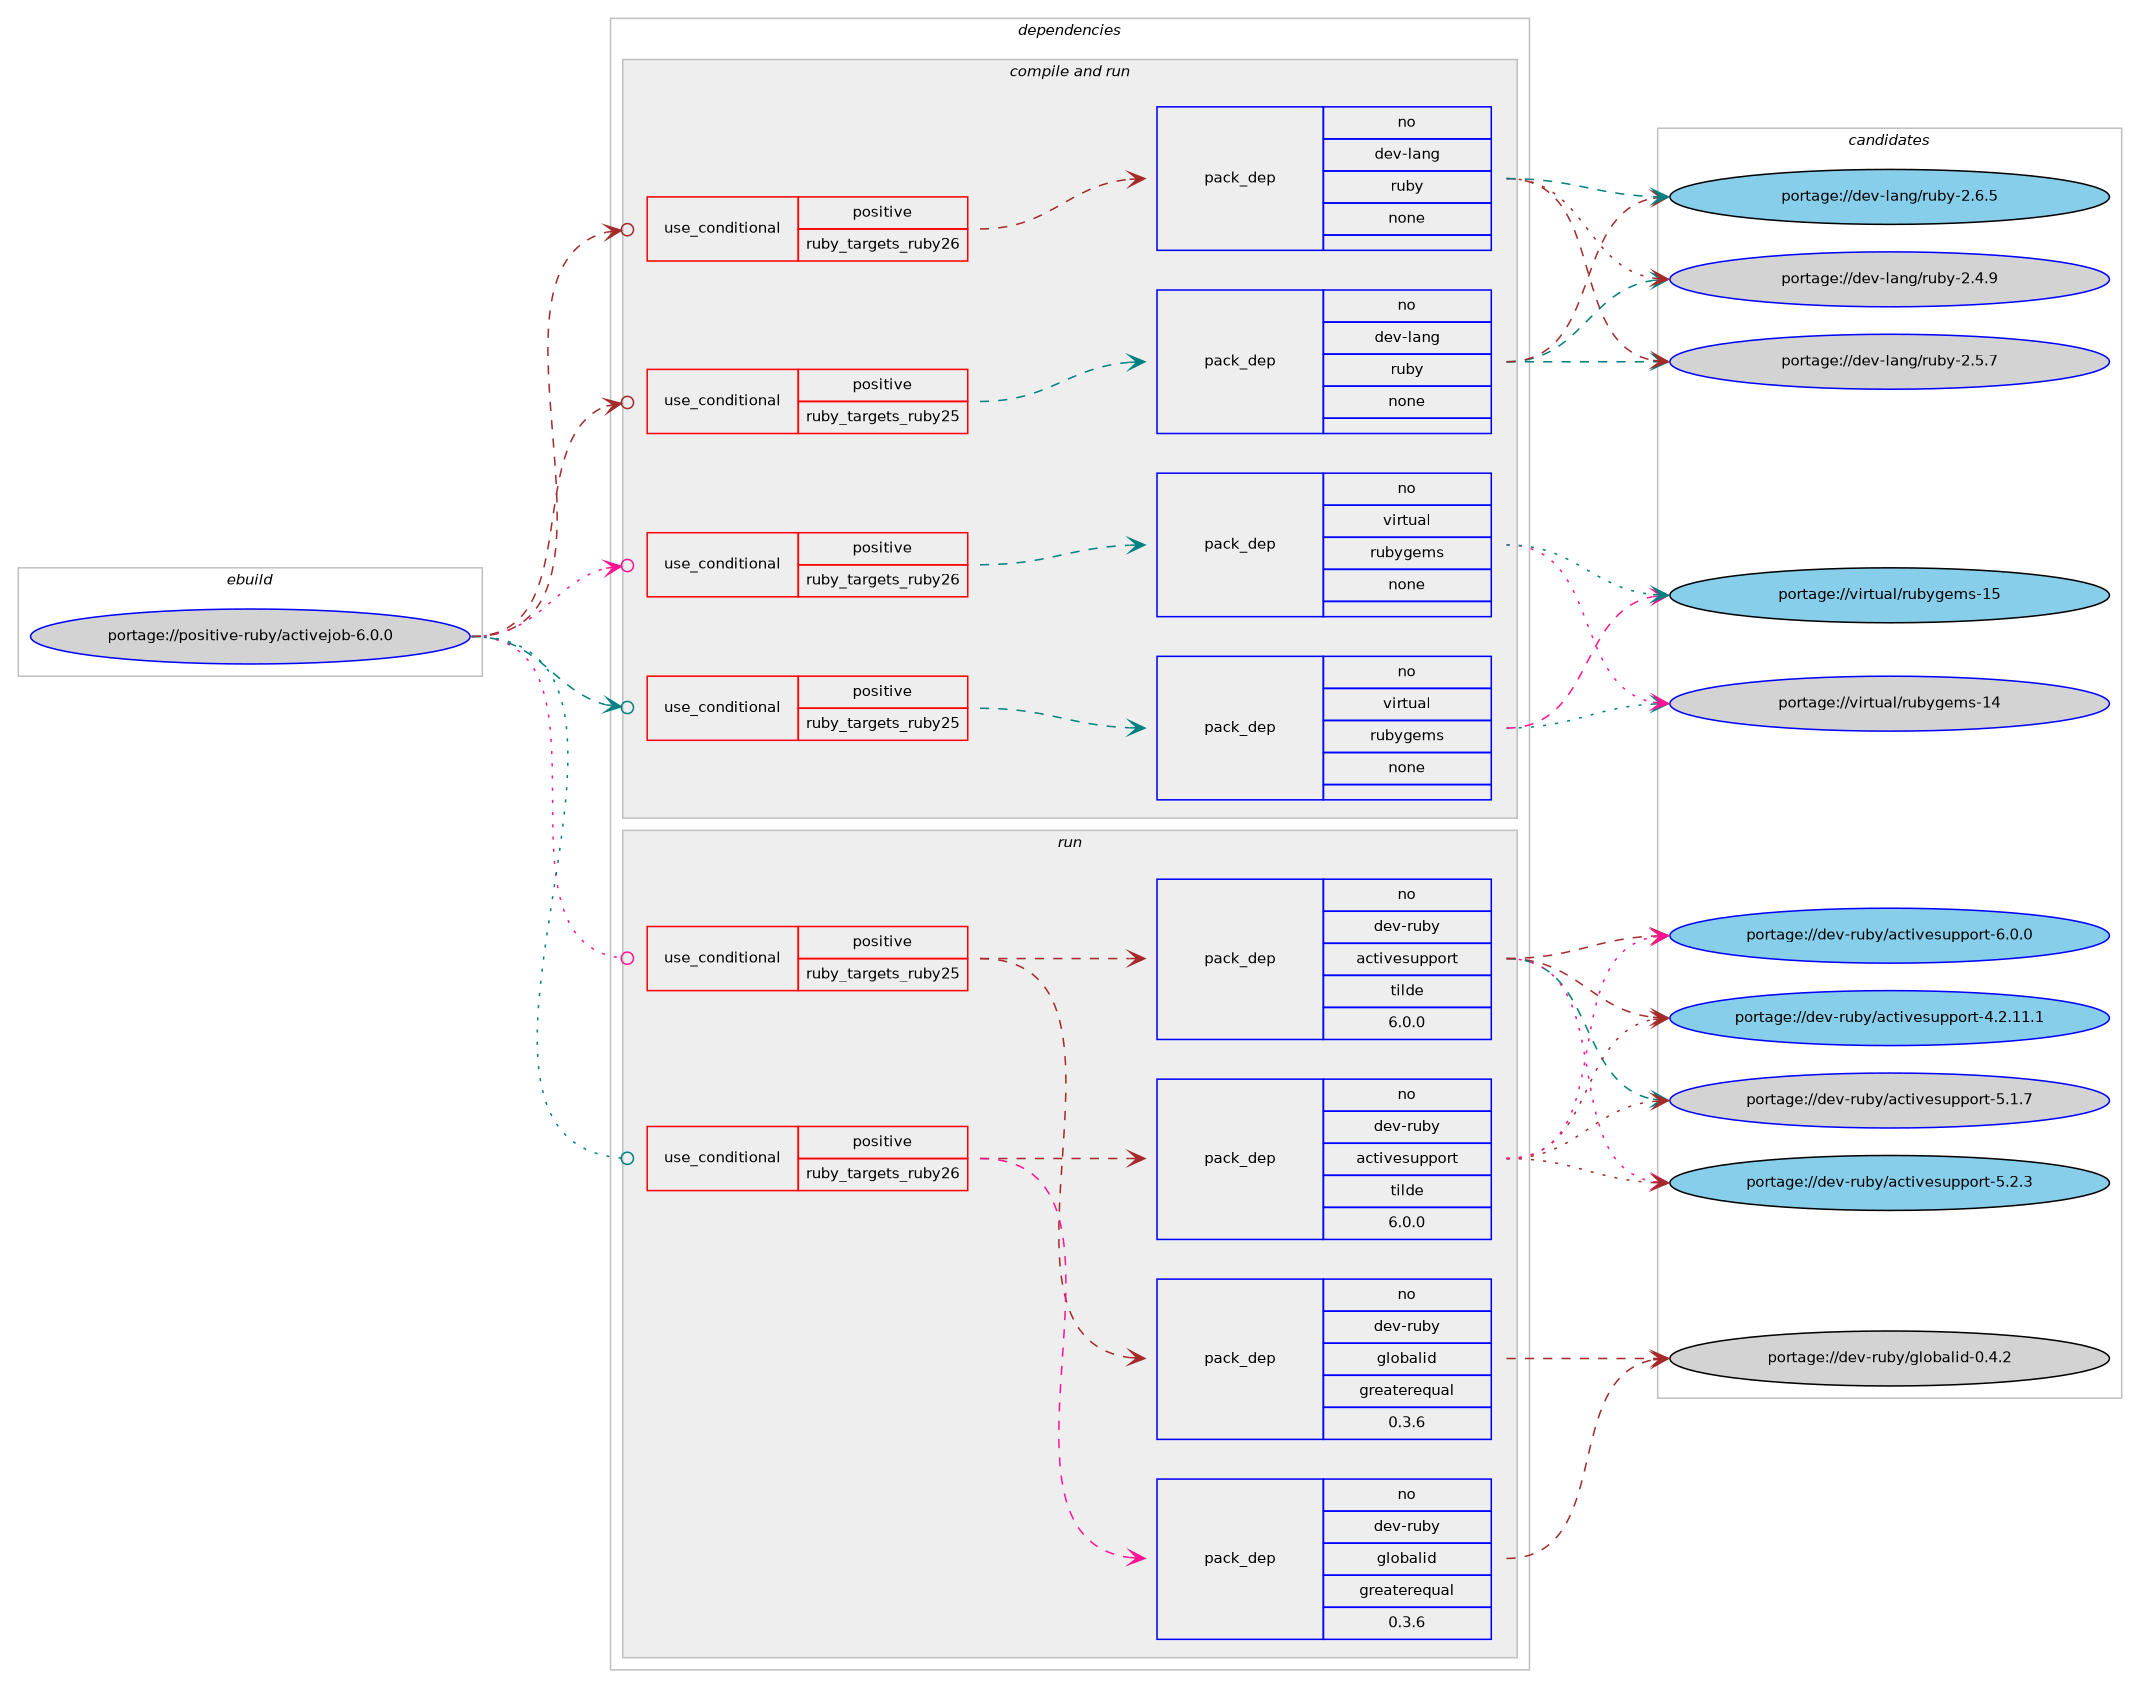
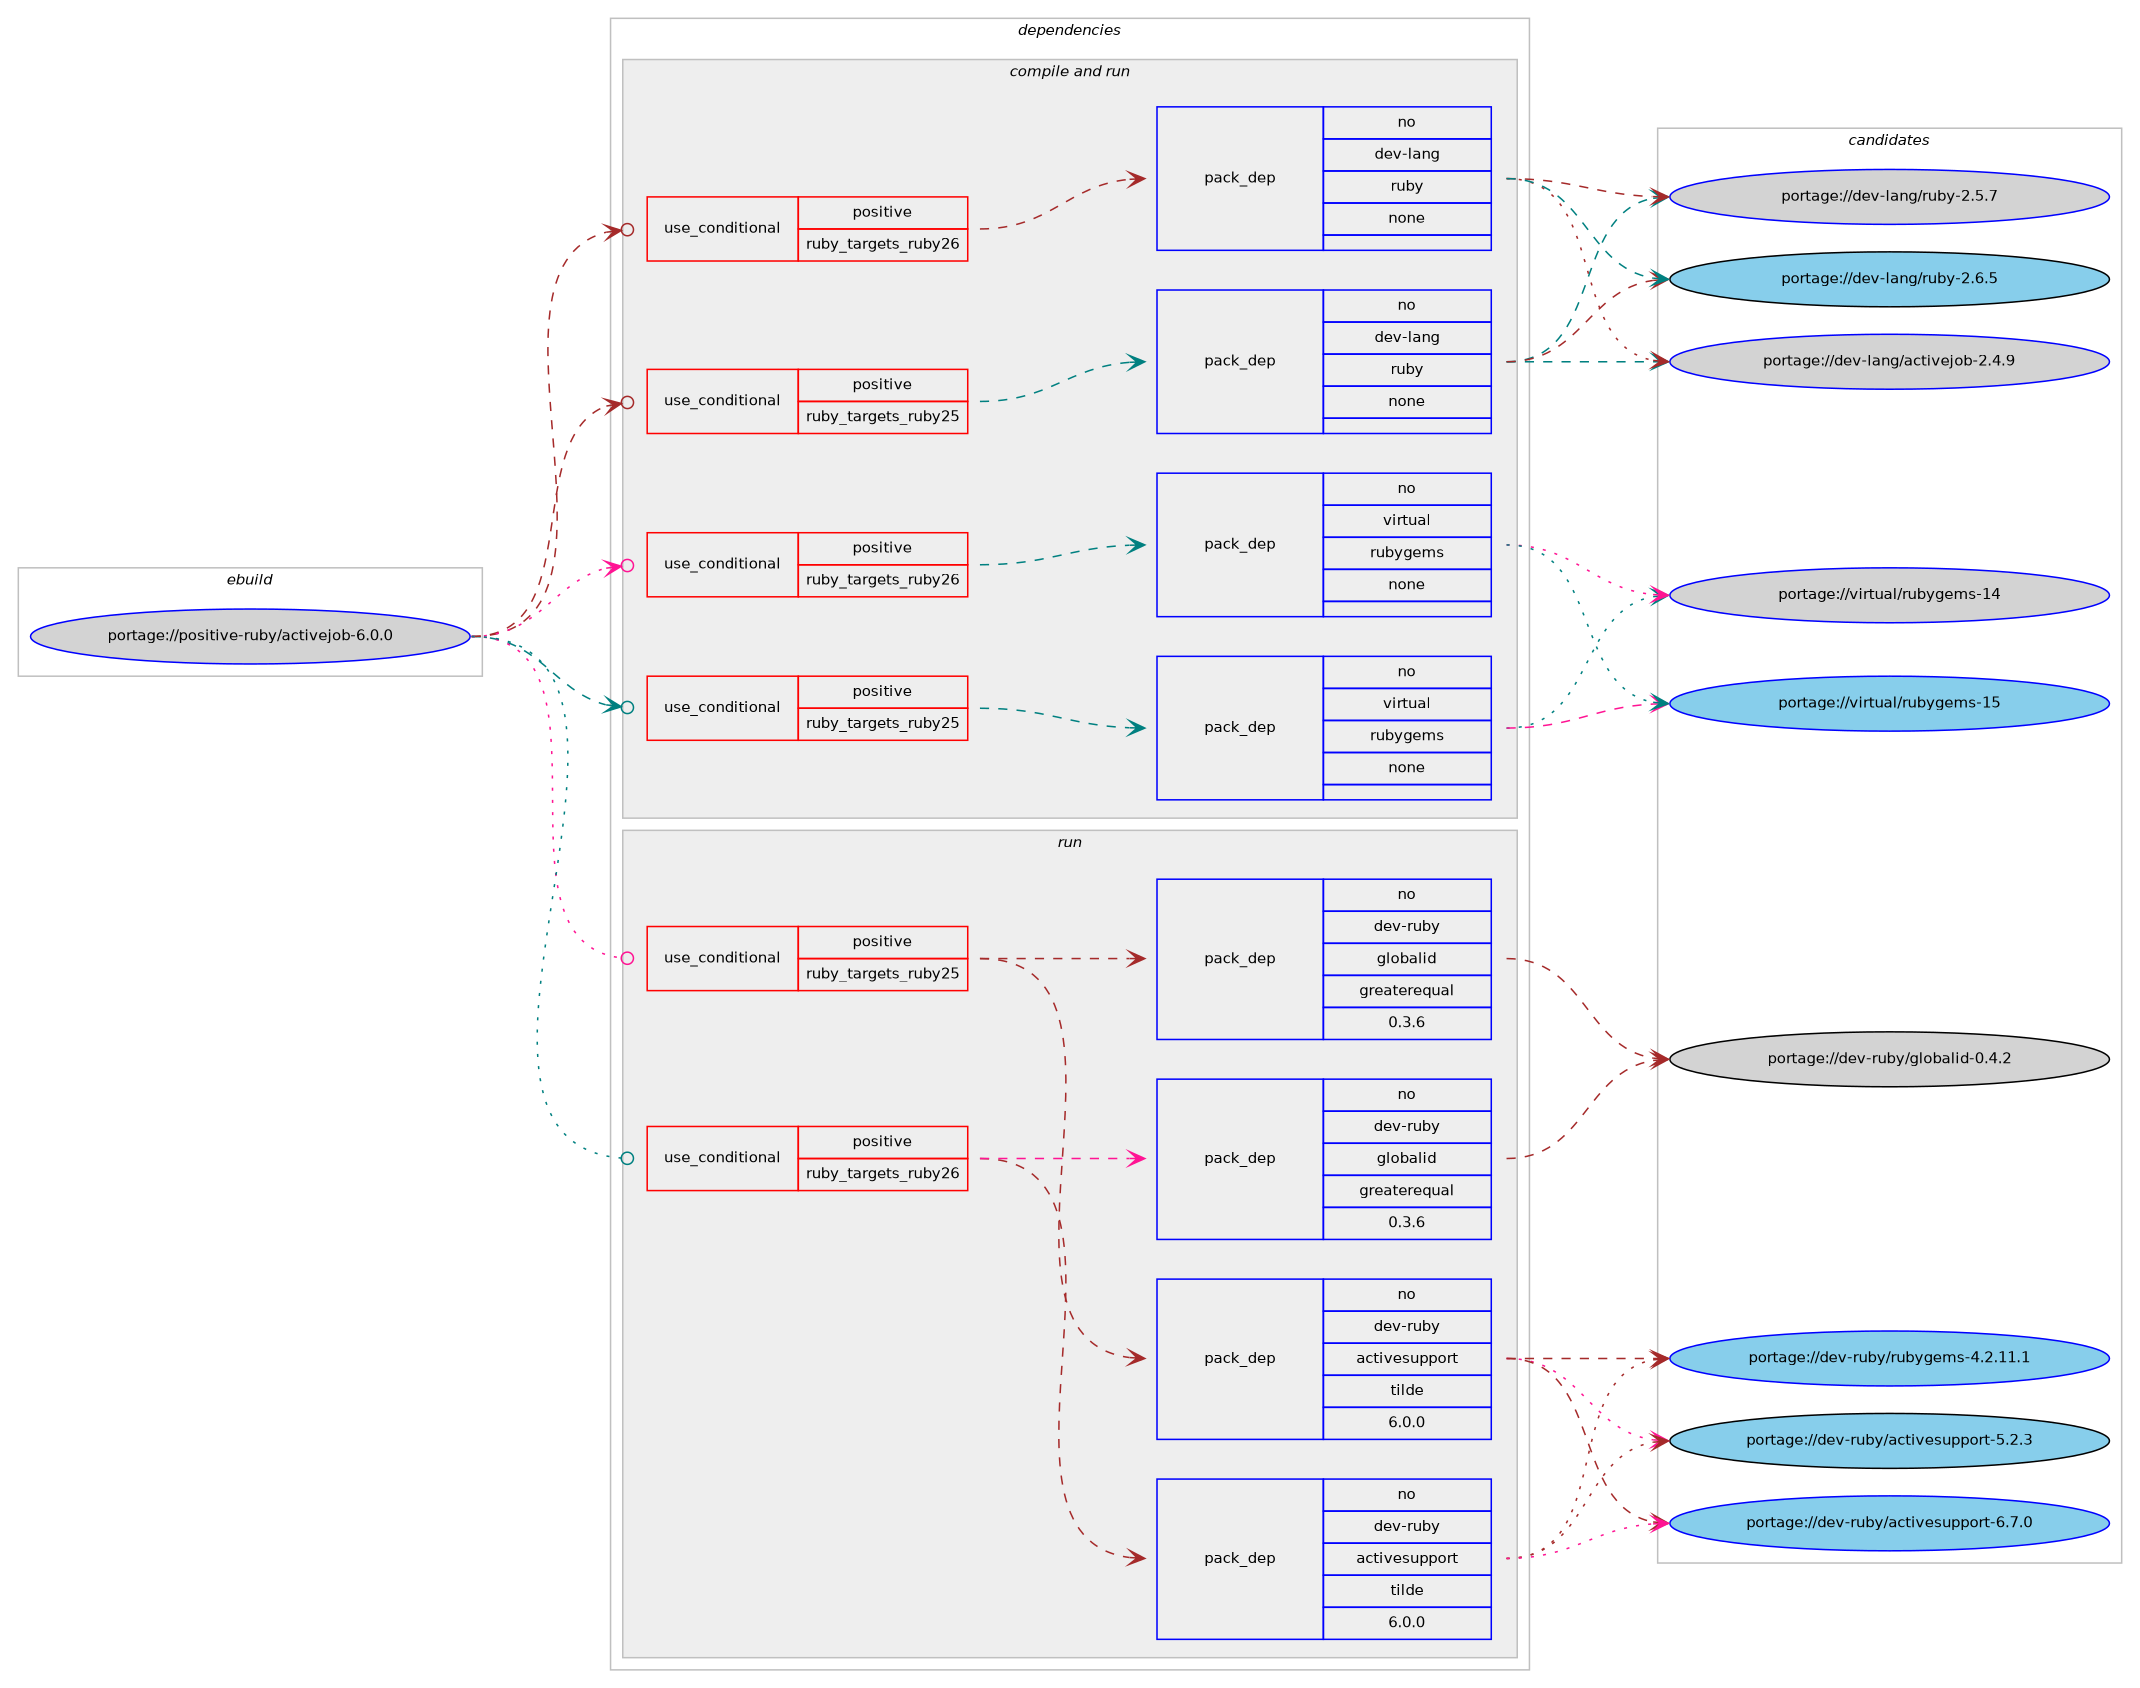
  digraph {
    compound=true
    concentrate=true
    fontname=Helvetica
    fontsize=10
    newrank=true
    rankdir=LR
    ranksep=1.5
    node [color=blue fontname=Helvetica fontsize=10 shape=none]
    edge [arrowhead=vee color=brown headport=w style=dashed tailport=e weight=100]
    n1 [fillcolor=lightgrey label="portage://positive-ruby/activejob-6.0.0" style=filled width=4 shape=""]
    n2 [label=<<TABLE BORDER="0" CELLBORDER="1" CELLSPACING="0" CELLPADDING="4" WIDTH="220"><TR><TD ROWSPAN="6" CELLPADDING="30">pack_dep</TD></TR><TR><TD WIDTH="110">no</TD></TR><TR><TD>dev-lang</TD></TR><TR><TD>ruby</TD></TR><TR><TD>none</TD></TR><TR><TD></TD></TR></TABLE>>]
    n3 [color=red label=<<TABLE BORDER="0" CELLBORDER="1" CELLSPACING="0" CELLPADDING="4"><TR><TD ROWSPAN="3" CELLPADDING="10">use_conditional</TD></TR><TR><TD>positive</TD></TR><TR><TD>ruby_targets_ruby25</TD></TR></TABLE>>]
    n4 [label=<<TABLE BORDER="0" CELLBORDER="1" CELLSPACING="0" CELLPADDING="4" WIDTH="220"><TR><TD ROWSPAN="6" CELLPADDING="30">pack_dep</TD></TR><TR><TD WIDTH="110">no</TD></TR><TR><TD>virtual</TD></TR><TR><TD>rubygems</TD></TR><TR><TD>none</TD></TR><TR><TD></TD></TR></TABLE>>]
    n5 [color=red label=<<TABLE BORDER="0" CELLBORDER="1" CELLSPACING="0" CELLPADDING="4"><TR><TD ROWSPAN="3" CELLPADDING="10">use_conditional</TD></TR><TR><TD>positive</TD></TR><TR><TD>ruby_targets_ruby25</TD></TR></TABLE>>]
    n6 [label=<<TABLE BORDER="0" CELLBORDER="1" CELLSPACING="0" CELLPADDING="4" WIDTH="220"><TR><TD ROWSPAN="6" CELLPADDING="30">pack_dep</TD></TR><TR><TD WIDTH="110">no</TD></TR><TR><TD>dev-lang</TD></TR><TR><TD>ruby</TD></TR><TR><TD>none</TD></TR><TR><TD></TD></TR></TABLE>>]
    n7 [color=red label=<<TABLE BORDER="0" CELLBORDER="1" CELLSPACING="0" CELLPADDING="4"><TR><TD ROWSPAN="3" CELLPADDING="10">use_conditional</TD></TR><TR><TD>positive</TD></TR><TR><TD>ruby_targets_ruby26</TD></TR></TABLE>>]
    n8 [label=<<TABLE BORDER="0" CELLBORDER="1" CELLSPACING="0" CELLPADDING="4" WIDTH="220"><TR><TD ROWSPAN="6" CELLPADDING="30">pack_dep</TD></TR><TR><TD WIDTH="110">no</TD></TR><TR><TD>virtual</TD></TR><TR><TD>rubygems</TD></TR><TR><TD>none</TD></TR><TR><TD></TD></TR></TABLE>>]
    n9 [color=red label=<<TABLE BORDER="0" CELLBORDER="1" CELLSPACING="0" CELLPADDING="4"><TR><TD ROWSPAN="3" CELLPADDING="10">use_conditional</TD></TR><TR><TD>positive</TD></TR><TR><TD>ruby_targets_ruby26</TD></TR></TABLE>>]
    n10 [label=<<TABLE BORDER="0" CELLBORDER="1" CELLSPACING="0" CELLPADDING="4" WIDTH="220"><TR><TD ROWSPAN="6" CELLPADDING="30">pack_dep</TD></TR><TR><TD WIDTH="110">no</TD></TR><TR><TD>dev-ruby</TD></TR><TR><TD>globalid</TD></TR><TR><TD>greaterequal</TD></TR><TR><TD>0.3.6</TD></TR></TABLE>>]
    n11 [label=<<TABLE BORDER="0" CELLBORDER="1" CELLSPACING="0" CELLPADDING="4" WIDTH="220"><TR><TD ROWSPAN="6" CELLPADDING="30">pack_dep</TD></TR><TR><TD WIDTH="110">no</TD></TR><TR><TD>dev-ruby</TD></TR><TR><TD>activesupport</TD></TR><TR><TD>tilde</TD></TR><TR><TD>6.0.0</TD></TR></TABLE>>]
    n12 [color=red label=<<TABLE BORDER="0" CELLBORDER="1" CELLSPACING="0" CELLPADDING="4"><TR><TD ROWSPAN="3" CELLPADDING="10">use_conditional</TD></TR><TR><TD>positive</TD></TR><TR><TD>ruby_targets_ruby25</TD></TR></TABLE>>]
    n13 [label=<<TABLE BORDER="0" CELLBORDER="1" CELLSPACING="0" CELLPADDING="4" WIDTH="220"><TR><TD ROWSPAN="6" CELLPADDING="30">pack_dep</TD></TR><TR><TD WIDTH="110">no</TD></TR><TR><TD>dev-ruby</TD></TR><TR><TD>activesupport</TD></TR><TR><TD>tilde</TD></TR><TR><TD>6.0.0</TD></TR></TABLE>>]
    n14 [label=<<TABLE BORDER="0" CELLBORDER="1" CELLSPACING="0" CELLPADDING="4" WIDTH="220"><TR><TD ROWSPAN="6" CELLPADDING="30">pack_dep</TD></TR><TR><TD WIDTH="110">no</TD></TR><TR><TD>dev-ruby</TD></TR><TR><TD>globalid</TD></TR><TR><TD>greaterequal</TD></TR><TR><TD>0.3.6</TD></TR></TABLE>>]
    n15 [color=red label=<<TABLE BORDER="0" CELLBORDER="1" CELLSPACING="0" CELLPADDING="4"><TR><TD ROWSPAN="3" CELLPADDING="10">use_conditional</TD></TR><TR><TD>positive</TD></TR><TR><TD>ruby_targets_ruby26</TD></TR></TABLE>>]
-   n16 [fillcolor=lightgrey label="portage://dev-lang/ruby-2.4.9" style=filled width=4 shape=""]
+   n16 [fillcolor=lightgrey label="portage://dev-lang/activejob-2.4.9" style=filled width=4 shape=""]
    n17 [fillcolor=lightgrey label="portage://dev-lang/ruby-2.5.7" style=filled width=4 shape=""]
    n18 [color=black fillcolor=skyblue label="portage://dev-lang/ruby-2.6.5" style=filled width=4 shape=""]
    n19 [fillcolor=lightgrey label="portage://virtual/rubygems-14" style=filled width=4 shape=""]
-   n20 [color=black fillcolor=skyblue label="portage://virtual/rubygems-15" style=filled width=4 shape=""]
-   n21 [fillcolor=skyblue label="portage://dev-ruby/activesupport-4.2.11.1" style=filled width=4 shape=""]
-   n22 [fillcolor=lightgrey label="portage://dev-ruby/activesupport-5.1.7" style=filled width=4 shape=""]
+   n20 [fillcolor=skyblue label="portage://virtual/rubygems-15" style=filled width=4 shape=""]
+   n21 [fillcolor=skyblue label="portage://dev-ruby/rubygems-4.2.11.1" style=filled width=4 shape=""]
    n23 [color=black fillcolor=skyblue label="portage://dev-ruby/activesupport-5.2.3" style=filled width=4 shape=""]
-   n24 [fillcolor=skyblue label="portage://dev-ruby/activesupport-6.0.0" style=filled width=4 shape=""]
+   n24 [fillcolor=skyblue label="portage://dev-ruby/activesupport-6.7.0" style=filled width=4 shape=""]
    n25 [color=black fillcolor=lightgrey label="portage://dev-ruby/globalid-0.4.2" style=filled width=4 shape=""]
    subgraph cluster_1 {
      color=gray
      label=<<i>ebuild</i>>
      rank=same
      n1
    }
    subgraph cluster_2 {
      color=gray
      label=<<i>dependencies</i>>
      subgraph cluster_3 {
        color=gray
        fillcolor="#eeeeee"
        label=<<i>compile</i>>
        style=filled
      }
      subgraph cluster_4 {
        color=gray
        fillcolor="#eeeeee"
        label=<<i>compile and run</i>>
        style=filled
        subgraph sub_5 {
          color=gray
          fillcolor="#eeeeee"
          label=<<i>compile and run</i>>
          style=filled
          n3
          subgraph sub_6 {
            color=gray
            fillcolor="#eeeeee"
            label=<<i>compile and run</i>>
            style=filled
            n2
          }
        }
        subgraph sub_7 {
          color=gray
          fillcolor="#eeeeee"
          label=<<i>compile and run</i>>
          style=filled
          n5
          subgraph sub_8 {
            color=gray
            fillcolor="#eeeeee"
            label=<<i>compile and run</i>>
            style=filled
            n4
          }
        }
        subgraph sub_9 {
          color=gray
          fillcolor="#eeeeee"
          label=<<i>compile and run</i>>
          style=filled
          n7
          subgraph sub_10 {
            color=gray
            fillcolor="#eeeeee"
            label=<<i>compile and run</i>>
            style=filled
            n6
          }
        }
        subgraph sub_11 {
          color=gray
          fillcolor="#eeeeee"
          label=<<i>compile and run</i>>
          style=filled
          n9
          subgraph sub_12 {
            color=gray
            fillcolor="#eeeeee"
            label=<<i>compile and run</i>>
            style=filled
            n8
          }
        }
      }
      subgraph cluster_13 {
        color=gray
        fillcolor="#eeeeee"
        label=<<i>run</i>>
        style=filled
        subgraph sub_14 {
          color=gray
          fillcolor="#eeeeee"
          label=<<i>run</i>>
          style=filled
          n12
          subgraph sub_15 {
            color=gray
            fillcolor="#eeeeee"
            label=<<i>run</i>>
            style=filled
            n10
          }
          subgraph sub_16 {
            color=gray
            fillcolor="#eeeeee"
            label=<<i>run</i>>
            style=filled
            n11
          }
        }
        subgraph sub_17 {
          color=gray
          fillcolor="#eeeeee"
          label=<<i>run</i>>
          style=filled
          n15
          subgraph sub_18 {
            color=gray
            fillcolor="#eeeeee"
            label=<<i>run</i>>
            style=filled
            n13
          }
          subgraph sub_19 {
            color=gray
            fillcolor="#eeeeee"
            label=<<i>run</i>>
            style=filled
            n14
          }
        }
      }
    }
    subgraph cluster_20 {
      color=gray
      label=<<i>candidates</i>>
      rank=same
      subgraph sub_21 {
        color=black
        label=<<i>candidates</i>>
        nodesep=1
        rank=same
        n16
        n17
        n18
      }
      subgraph sub_22 {
        color=black
        label=<<i>candidates</i>>
        nodesep=1
        rank=same
        n19
        n20
      }
      subgraph sub_23 {
        color=black
        label=<<i>candidates</i>>
        nodesep=1
        rank=same
        n16
        n17
        n18
      }
      subgraph sub_24 {
        color=black
        label=<<i>candidates</i>>
        nodesep=1
        rank=same
        n19
        n20
      }
      subgraph sub_25 {
        color=black
        label=<<i>candidates</i>>
        nodesep=1
        rank=same
        n21
-       n22
        n23
        n24
      }
      subgraph sub_26 {
        color=black
        label=<<i>candidates</i>>
        nodesep=1
        rank=same
        n25
      }
      subgraph sub_27 {
        color=black
        label=<<i>candidates</i>>
        nodesep=1
        rank=same
        n21
-       n22
        n23
        n24
      }
      subgraph sub_28 {
        color=black
        label=<<i>candidates</i>>
        nodesep=1
        rank=same
        n25
      }
    }
    n1 -> n3 [arrowhead=odotvee weight=20]
    n1 -> n5 [arrowhead=odotvee color=teal weight=20]
    n1 -> n7 [arrowhead=odotvee weight=20]
    n1 -> n9 [arrowhead=odotvee color=deeppink style=dotted weight=20]
    n1 -> n12 [arrowhead=odot color=deeppink style=dotted weight=20]
    n1 -> n15 [arrowhead=odot color=teal style=dotted weight=20]
    n2 -> n16 [color=teal]
    n2 -> n17 [color=teal]
    n2 -> n18
    n3 -> n2 [color=teal weight=20]
    n4 -> n19 [color=teal style=dotted]
    n4 -> n20 [color=deeppink]
    n5 -> n4 [color=teal weight=20]
    n6 -> n16 [style=dotted]
    n6 -> n17
    n6 -> n18 [color=teal]
    n7 -> n6 [weight=20]
    n8 -> n19 [color=deeppink style=dotted]
    n8 -> n20 [color=teal style=dotted]
    n9 -> n8 [color=teal weight=20]
    n10 -> n25
    n11 -> n21
-   n11 -> n22 [color=teal]
    n11 -> n23 [color=deeppink style=dotted]
    n11 -> n24
    n12 -> n10 [weight=20]
    n12 -> n11 [weight=20]
    n13 -> n21 [style=dotted]
-   n13 -> n22 [style=dotted]
    n13 -> n23 [style=dotted]
    n13 -> n24 [color=deeppink style=dotted]
    n14 -> n25
    n15 -> n13 [weight=20]
    n15 -> n14 [color=deeppink weight=20]
  }
